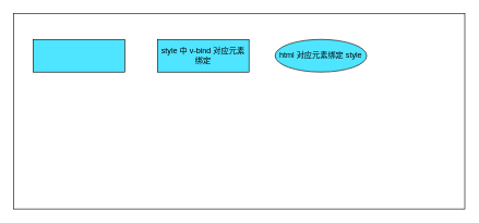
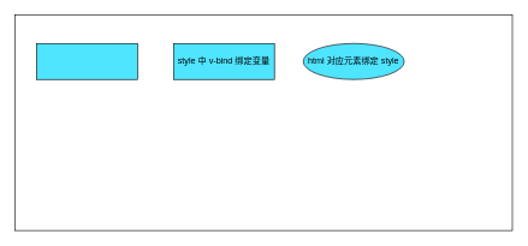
  <mxCell id="0" />
  <mxCell id="1" parent="0" />
  <mxCell id="2" value="" style="rounded=0;whiteSpace=wrap;html=1;" vertex="1" parent="1"><mxGeometry x="20" y="20" width="690" height="300" as="geometry" /></mxCell>
  <mxCell id="3" value="" style="rounded=0;whiteSpace=wrap;html=1;fillColor=#4FE4FF;" vertex="1" parent="1"><mxGeometry x="50" y="60" width="140" height="50" as="geometry" /></mxCell>
- <mxCell id="4" value="style 中 v-bind 对应元素绑定" style="rounded=0;whiteSpace=wrap;html=1;fillColor=#4FE4FF;" vertex="1" parent="1"><mxGeometry x="240" y="60" width="140" height="50" as="geometry" /></mxCell>
+ <mxCell id="4" value="style 中 v-bind 绑定变量" style="rounded=0;whiteSpace=wrap;html=1;fillColor=#4FE4FF;" vertex="1" parent="1"><mxGeometry x="240" y="60" width="140" height="50" as="geometry" /></mxCell>
  <mxCell id="5" value="html 对应元素绑定 style" style="ellipse;whiteSpace=wrap;html=1;fillColor=#4FE4FF;" vertex="1" parent="1"><mxGeometry x="420" y="60" width="140" height="50" as="geometry" /></mxCell>
